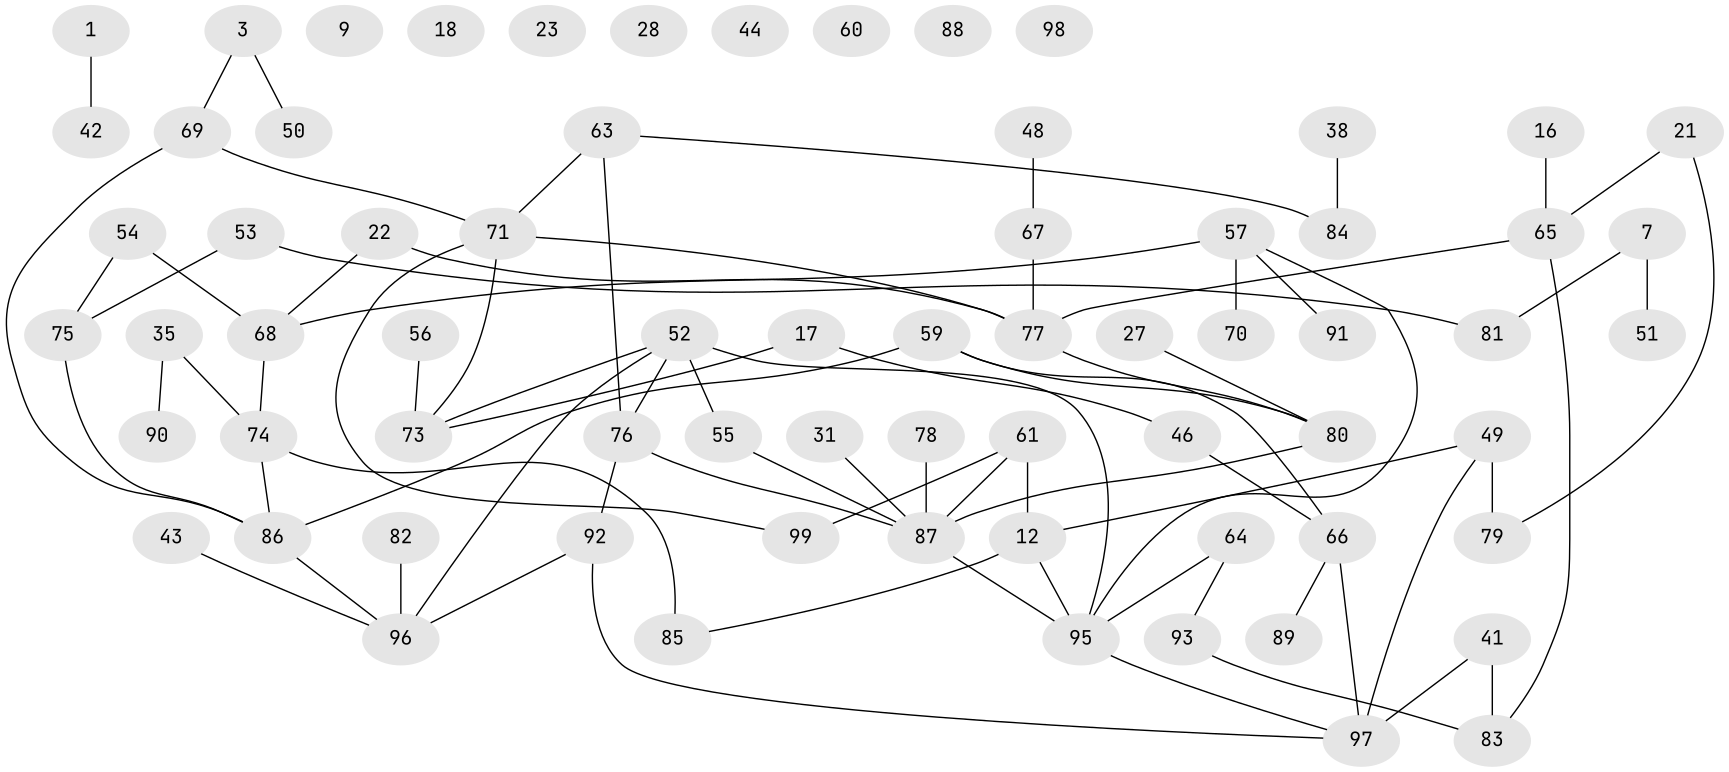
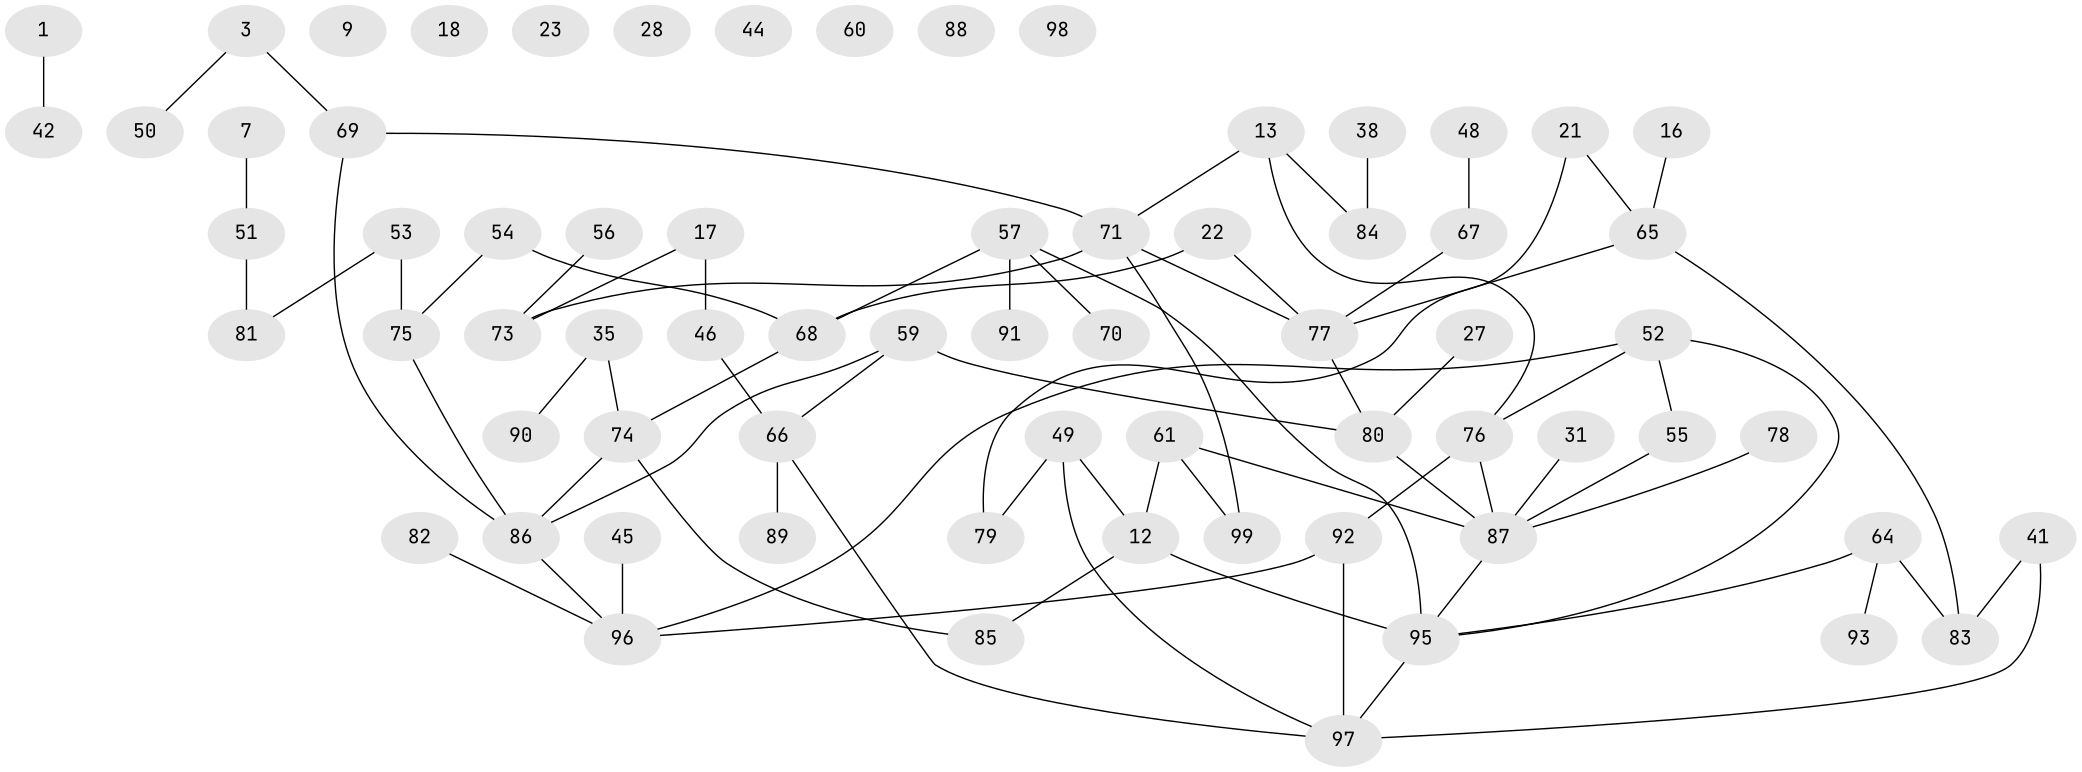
  graph {
    fontname="JetBrains Mono"
    node [color=gray90 fontname="JetBrains Mono" style=filled]
    edge [fontname="JetBrains Mono"]
    1
    42
    3
    50
    69
    86
    71
    7
    51
    81
    9
    16
    65
    77 [super="+15"]
    83
    17
    46
    73
    66
    18
    21
    79
    22
    68
    74 [super="+47"]
    80 [super="+30"]
    23
    87 [super="+37"]
    27
    28
    95 [super="+94"]
    31
    85 [super="+62"]
    35
    90
    84 [super="+26"]
    38
    41
    97
    44
    96 [super="+4"]
-   45 [label=43]
+   45
    89
    67 [super="+10+33"]
    48
    n46 [label=12 super="+29"]
    49
    52 [super="+36"]
    55 [super="+12"]
    76
    92 [super="+39"]
    75 [super="+14"]
    53
    54 [super="+5"]
    56
    57 [super="+8+40"]
    70
    91
    59 [super="+24+34+58"]
    60
    61 [super="+43+32"]
    99
-   63
+   63 [label=13]
    64
    93
    82
    78
    88
    98
    1 -- 42
    3 -- 50
    3 -- 69
    69 -- 86
    69 -- 71
    86 -- 96
    71 -- 77
    71 -- 73
    71 -- 99
    7 -- 51
-   7 -- 81
+   51 -- 81
    16 -- 65
    65 -- 77
    65 -- 83
    77 -- 80
    17 -- 46
    17 -- 73
    46 -- 66
    66 -- 97
    66 -- 89
    21 -- 65
    21 -- 79
    22 -- 77
    22 -- 68
    68 -- 74
    74 -- 86
    74 -- 85 [weight=2]
    80 -- 87
    87 -- 95
    27 -- 80
    95 -- 97
    31 -- 87
    35 -- 74
    35 -- 90
    38 -- 84
    41 -- 83
    41 -- 97
    45 -- 96
    67 -- 77
    48 -- 67
    n46 -- 95 [weight=2]
    n46 -- 85
    49 -- 79
    49 -- 97
    49 -- n46
-   52 -- 73
    52 -- 95
    52 -- 96
    52 -- 55
    52 -- 76
    55 -- 87
    76 -- 87
    76 -- 92
    92 -- 97
    92 -- 96
    75 -- 86
    53 -- 81
    53 -- 75
    54 -- 68
    54 -- 75
    56 -- 73
    57 -- 68
    57 -- 95
    57 -- 70
    57 -- 91
    59 -- 86
    59 -- 66
    59 -- 80 [weight=2]
    61 -- 87 [weight=2]
    61 -- n46
    61 -- 99
    63 -- 71
    63 -- 84
    63 -- 76
-   93 -- 83
+   64 -- 83
    64 -- 95
    64 -- 93
    82 -- 96
    78 -- 87
  }
